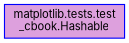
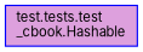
  digraph {
    rankdir=LR
    fontname=Inter
-   n1 [color=blue fillcolor=plum fontname=Inter fontsize=10 height=0.2 label="matplotlib.tests.test\l_cbook.Hashable" shape=box style=filled width=0.4]
+   n1 [color=blue fillcolor=plum fontname=Inter fontsize=10 height=0.2 label="test.tests.test\l_cbook.Hashable" shape=box style=filled width=0.4]
  }
